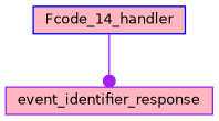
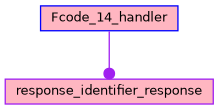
  digraph {
    rankdir=TB
    node [fillcolor=lightpink fontname=Helvetica fontsize=10 shape=record style=filled]
    n1 [color=blue fontcolor=black height=0.2 label=Fcode_14_handler width=0.4]
-   n2 [color=purple height=0.2 label=event_identifier_response width=0.4]
+   n2 [color=purple height=0.2 label=response_identifier_response width=0.4]
    n1 -> n2 [color=purple fontname=Helvetica fontsize=10 labelfontname=Helvetica labelfontsize=10 style=solid arrowhead=dot]
  }
